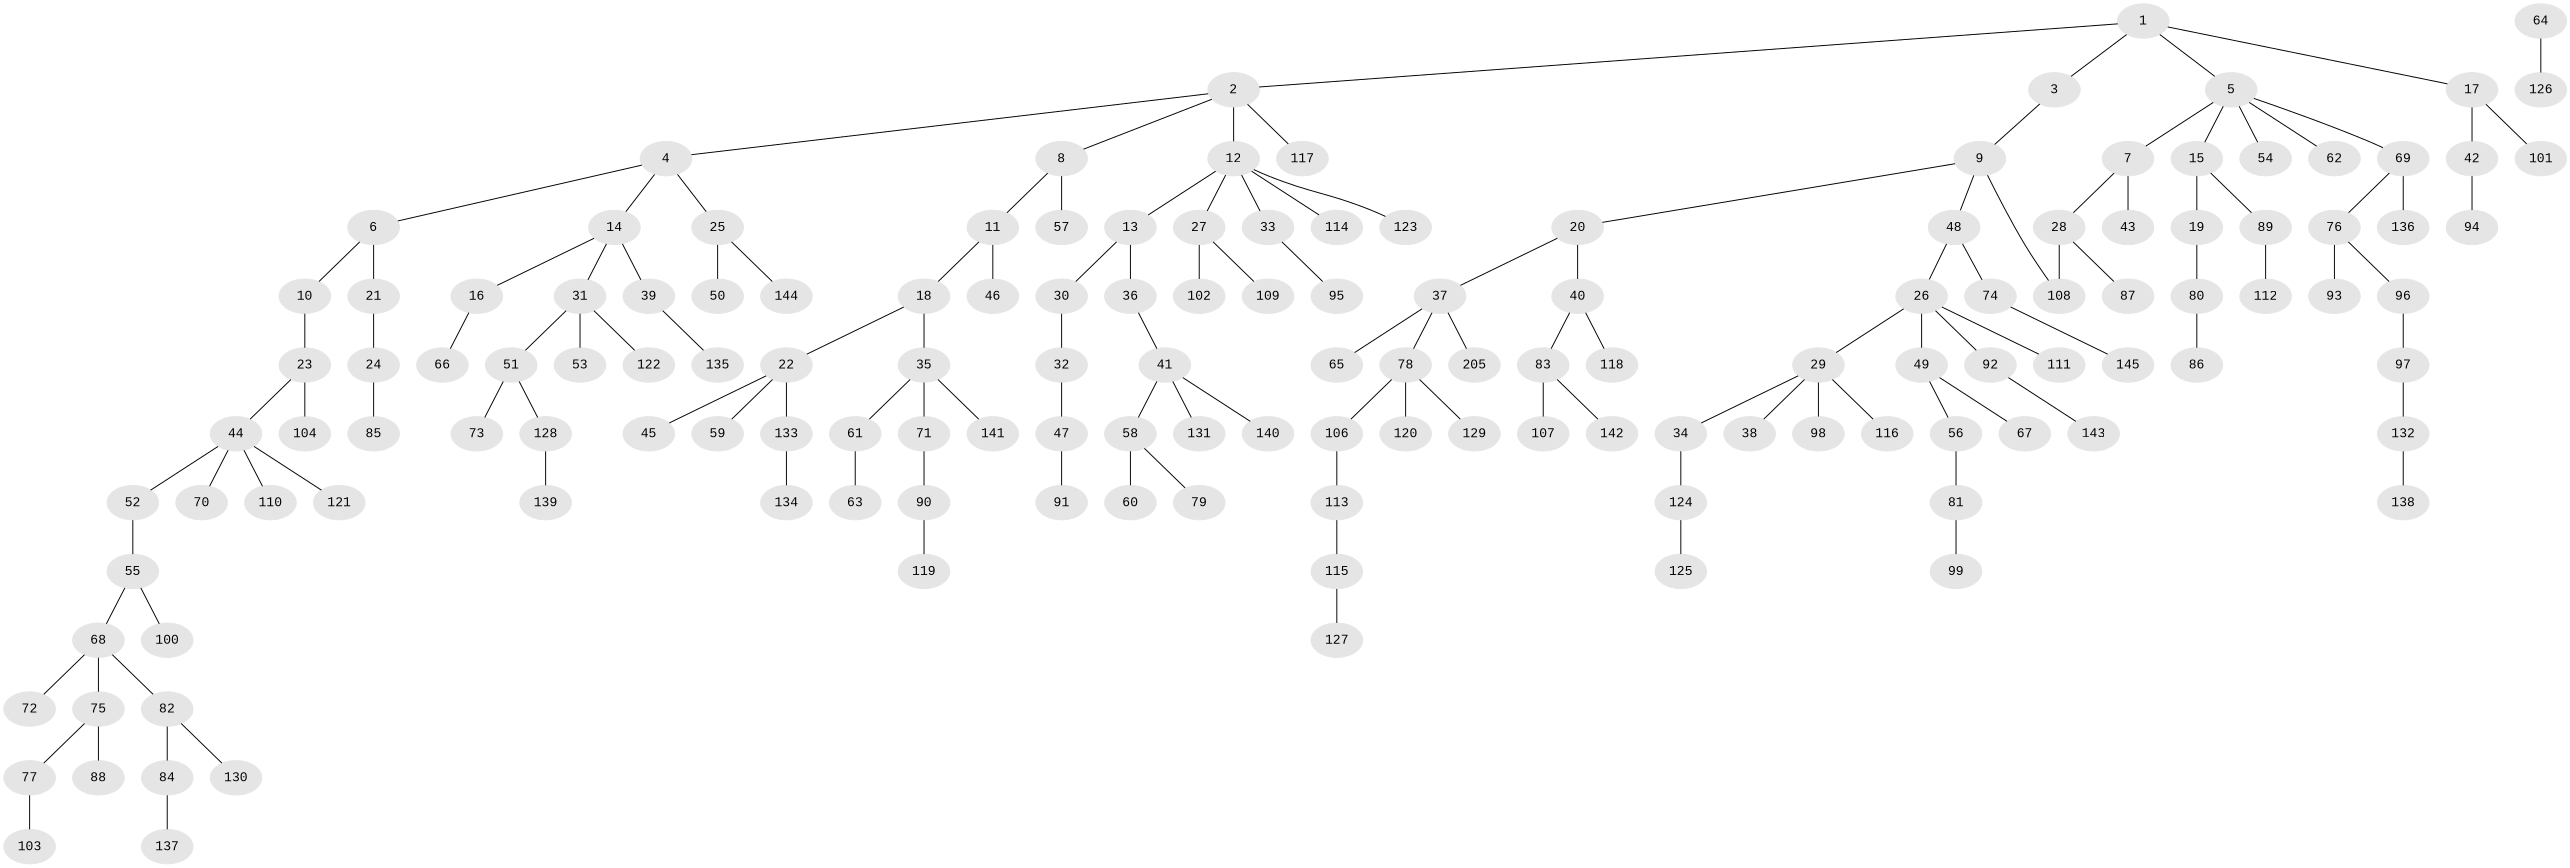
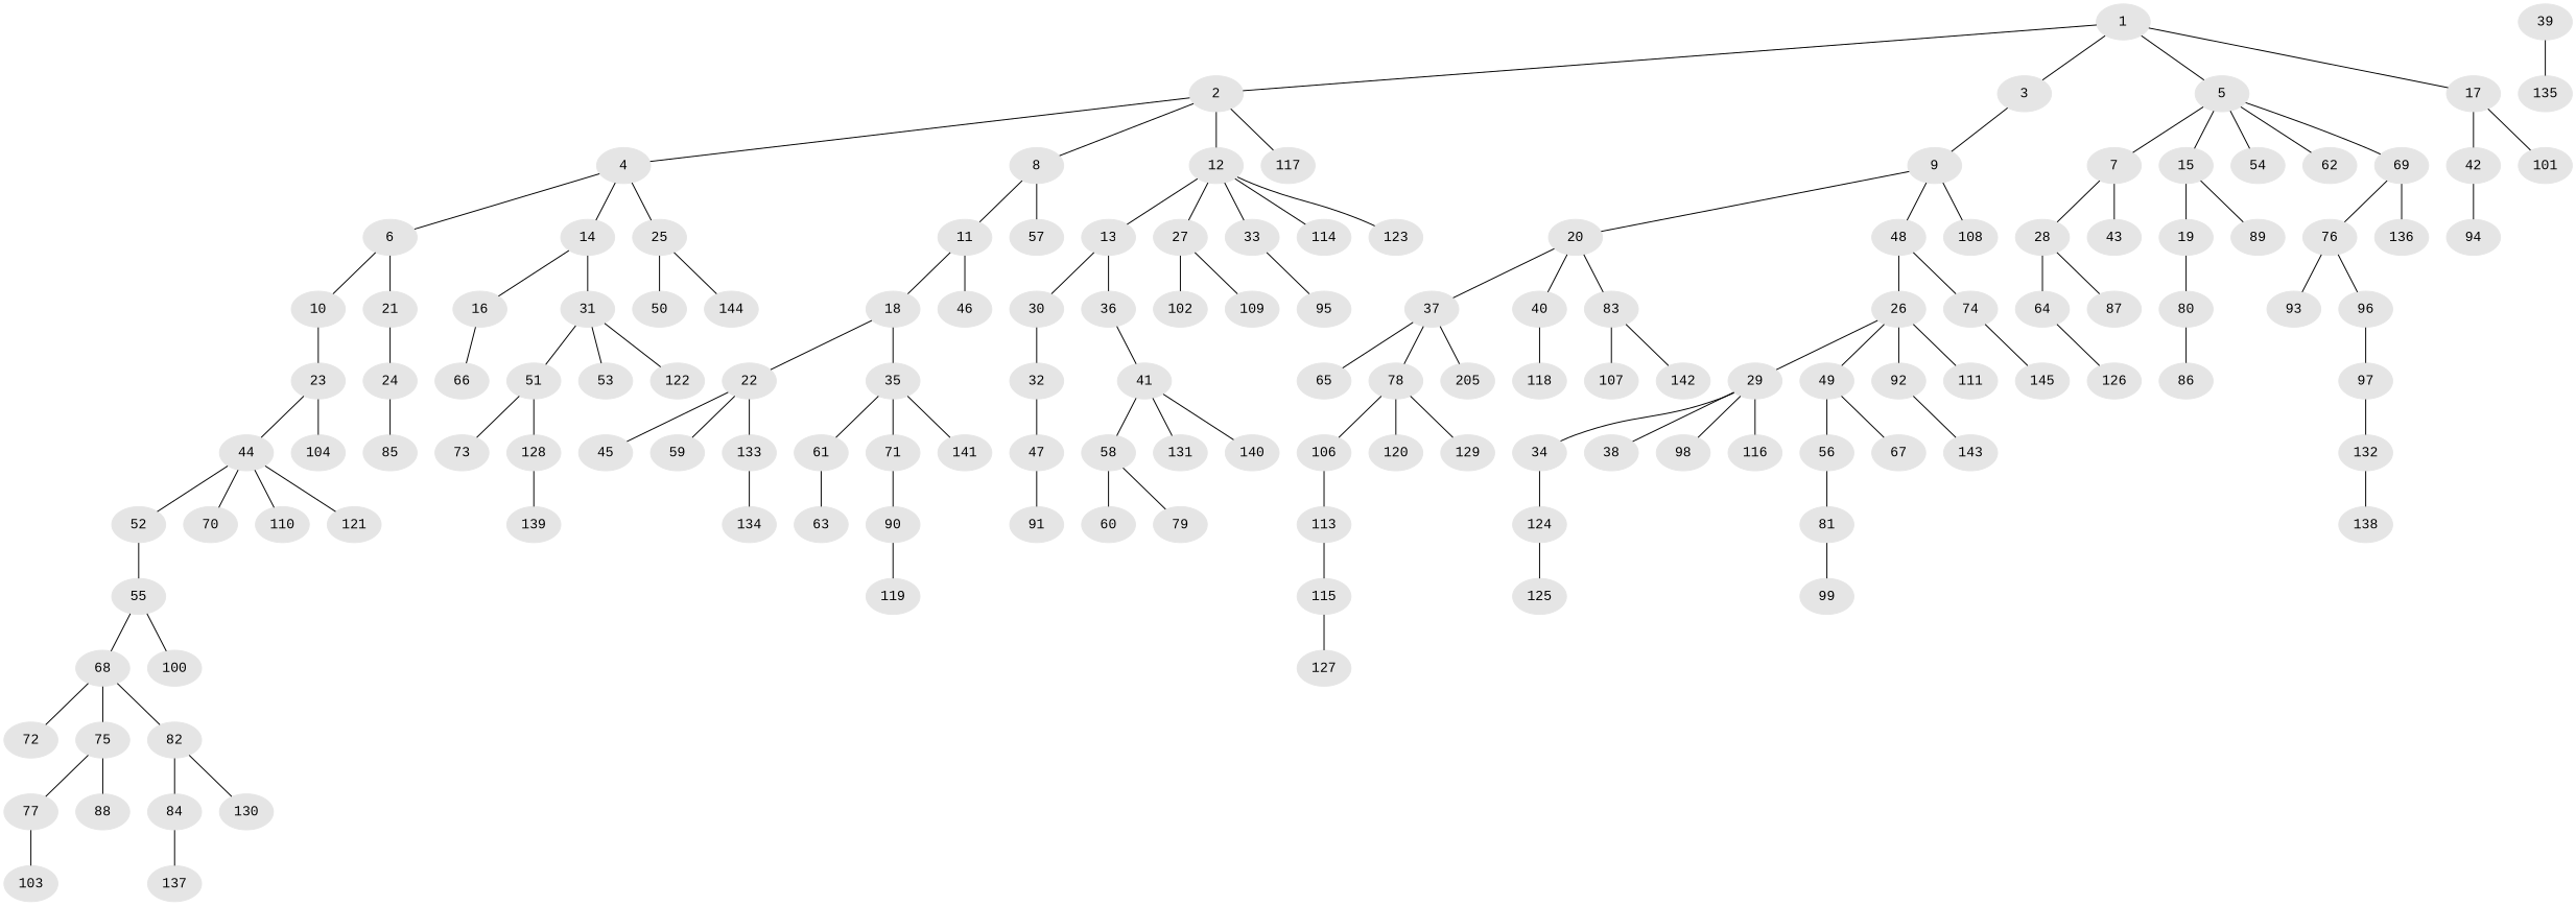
  graph {
    fontname="Liberation Mono"
    node [color=gray90 fontname="Liberation Mono" style=filled]
    edge [fontname="Liberation Mono"]
    1
    2
    3
    5
    17
    4
    8
    12
    117
    9
    7
    15
    54
    62
    69
    42
    101
    6
    14
    25
    11
    57
    13
    27
    33
    114
    123
    20
    48
    108
    10
    21
    16
    31
    39
    50
    144
    28
    43
    19
    89
    76
    136
    23
    24
    64
    87
    18
    46
    37
    40
    83
    26
    74
    44
    104
    22
    35
    30
    36
    102
    109
    95
    32
    41
    66
    51
    53
    122
    135
    80
-   112
    94
    45
    59
    133
    61
    71
    141
    86
    29
    49
    92
    111
    65
    78
    n87 [label=205]
    118
    107
    142
    85
    134
    52
    70
    110
    121
    34
    38
    98
    116
    56
    67
    143
    126
    124
    47
    73
    128
    91
    125
    63
    90
    58
    131
    140
    106
    120
    129
    60
    79
    55
    145
    81
    139
    68
    100
    72
    75
    82
    99
    77
    88
    84
    130
    93
    96
    119
    103
    97
    113
    137
    132
    138
    115
    127
    1 -- 2
    1 -- 3
    1 -- 5
    1 -- 17
    2 -- 4
    2 -- 8
    2 -- 12
    2 -- 117
    3 -- 9
    5 -- 7
    5 -- 15
    5 -- 54
    5 -- 62
    5 -- 69
    17 -- 42
    17 -- 101
    4 -- 6
    4 -- 14
    4 -- 25
    8 -- 11
    8 -- 57
    12 -- 13
    12 -- 27
    12 -- 33
    12 -- 114
    12 -- 123
    9 -- 20
    9 -- 48
    9 -- 108
    7 -- 28
    7 -- 43
    15 -- 19
    15 -- 89
    69 -- 76
    69 -- 136
    42 -- 94
    6 -- 10
    6 -- 21
    14 -- 16
    14 -- 31
-   14 -- 39
    25 -- 50
    25 -- 144
    11 -- 18
    11 -- 46
    13 -- 30
    13 -- 36
    27 -- 102
    27 -- 109
    33 -- 95
    20 -- 37
    20 -- 40
-   40 -- 83
+   20 -- 83
    48 -- 26
    48 -- 74
    10 -- 23
    21 -- 24
    16 -- 66
    31 -- 51
    31 -- 53
    31 -- 122
    39 -- 135
-   28 -- 108
+   28 -- 64
    28 -- 87
    19 -- 80
-   89 -- 112
    76 -- 93
    76 -- 96
    23 -- 44
    23 -- 104
    24 -- 85
    64 -- 126
    18 -- 22
    18 -- 35
    37 -- 65
    37 -- 78
    37 -- n87
    40 -- 118
    83 -- 107
    83 -- 142
    26 -- 29
    26 -- 49
    26 -- 92
    26 -- 111
    74 -- 145
    44 -- 52
    44 -- 70
    44 -- 110
    44 -- 121
    22 -- 45
    22 -- 59
    22 -- 133
    35 -- 61
    35 -- 71
    35 -- 141
    30 -- 32
    36 -- 41
    32 -- 47
    41 -- 58
    41 -- 131
    41 -- 140
    51 -- 73
    51 -- 128
    80 -- 86
    133 -- 134
    61 -- 63
    71 -- 90
    29 -- 34
    29 -- 38
    29 -- 98
    29 -- 116
    49 -- 56
    49 -- 67
    92 -- 143
    78 -- 106
    78 -- 120
    78 -- 129
    52 -- 55
    34 -- 124
    56 -- 81
    124 -- 125
    47 -- 91
    128 -- 139
    90 -- 119
    58 -- 60
    58 -- 79
    106 -- 113
    55 -- 68
    55 -- 100
    81 -- 99
    68 -- 72
    68 -- 75
    68 -- 82
    75 -- 77
    75 -- 88
    82 -- 84
    82 -- 130
    77 -- 103
    84 -- 137
    96 -- 97
    97 -- 132
    113 -- 115
    132 -- 138
    115 -- 127
  }
